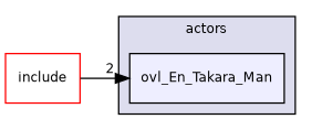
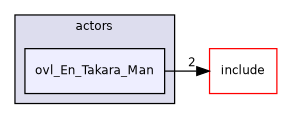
  digraph {
    compound=true
    rankdir=LR
    node [fontname=Helvetica fontsize=10 shape=box style=filled]
    n1 [fillcolor="#eeeeff" label=ovl_En_Takara_Man pencolor=black]
    n2 [color=red fillcolor=white label=include]
    subgraph cluster_1 {
      bgcolor="#ddddee"
      fontname=Helvetica
      fontsize=10
      label=actors
      pencolor=black
      n1
    }
-   n2 -> n1 [headlabel=2 labeldistance=1.5 labelfontname=Helvetica labelfontsize=10]
+   n1 -> n2 [headlabel=2 labeldistance=1.5 labelfontname=Helvetica labelfontsize=10]
  }
